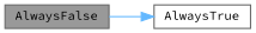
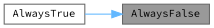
  digraph {
    rankdir=LR
    fontname="Source Code Pro"
    node [fontname="Source Code Pro" fontsize=10 shape=box style=filled]
    n1 [color=gray40 fillcolor=grey60 fontcolor=black height=0.2 label=AlwaysFalse width=0.4]
    n2 [color=grey40 fillcolor=white height=0.2 label=AlwaysTrue width=0.4]
-   n1 -> n2 [color=steelblue1 fontname="Source Code Pro" fontsize=10 labelfontname=Helvetica labelfontsize=10 style=solid]
+   n2 -> n1 [color=steelblue1 fontname="Source Code Pro" fontsize=10 labelfontname=Helvetica labelfontsize=10 style=solid]
  }
